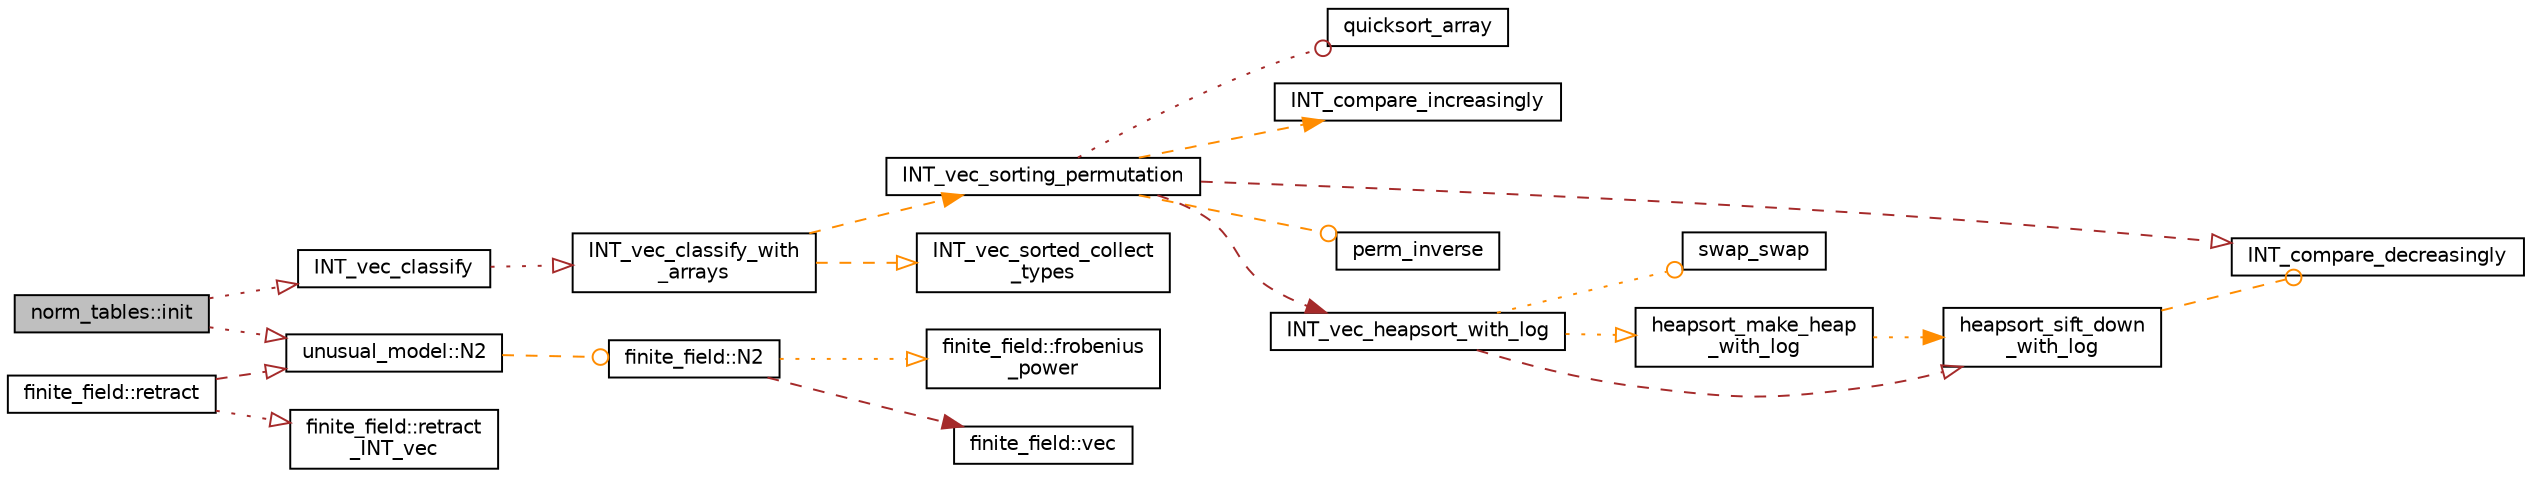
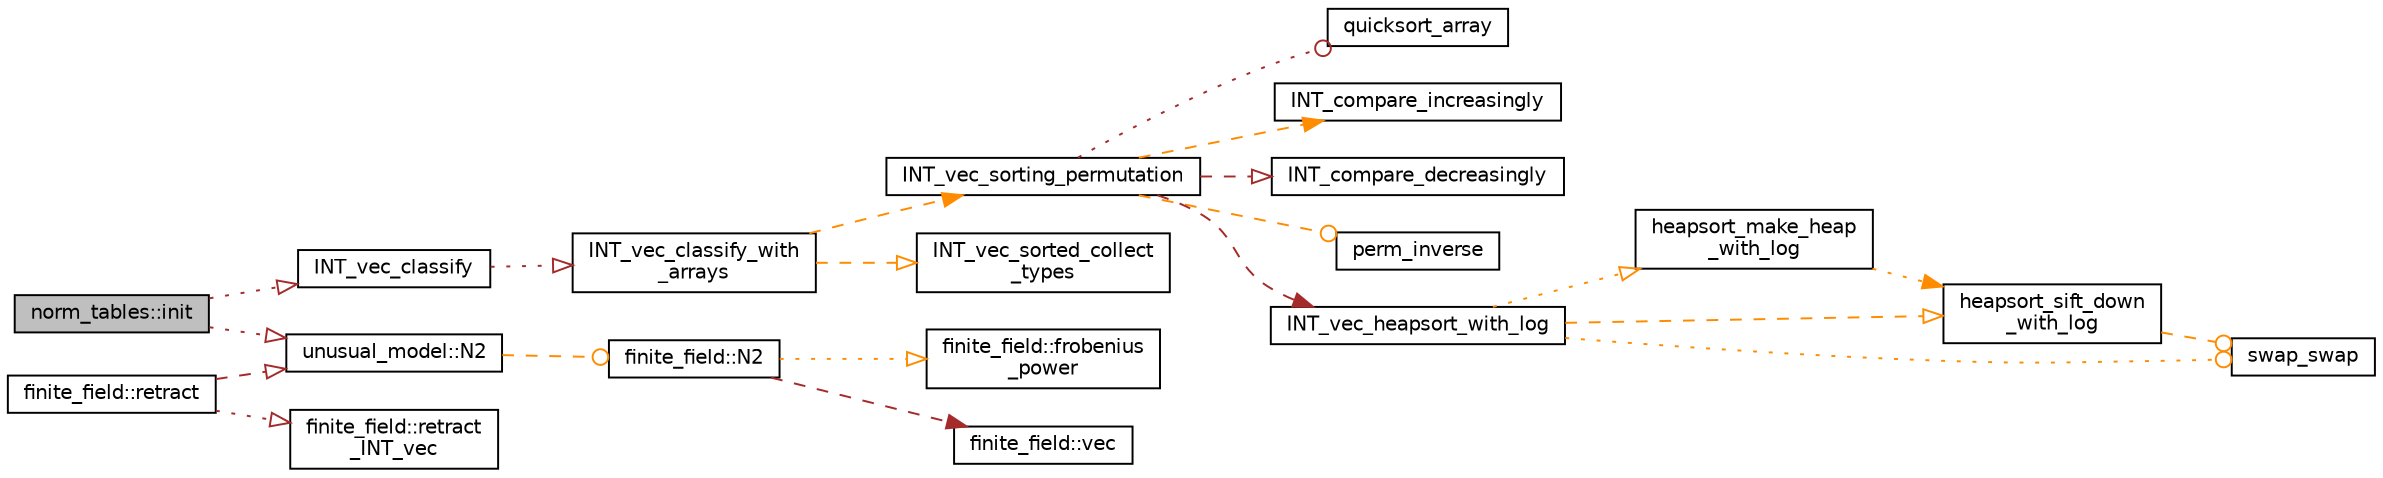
  digraph {
    rankdir=LR
    node [color=black fillcolor=white fontname=Helvetica fontsize=10 shape=record style=filled]
    edge [arrowhead=onormal color=darkorange fontname=Helvetica fontsize=10 labelfontname=Helvetica labelfontsize=10 style=dashed]
    n1 [fillcolor=grey75 fontcolor=black height=0.2 label="norm_tables::init" width=0.4]
    n2 [height=0.2 label="unusual_model::N2" width=0.4]
    n3 [height=0.2 label=INT_vec_classify width=0.4]
    n4 [height=0.2 label="finite_field::N2" width=0.4]
    n5 [height=0.2 label="INT_vec_classify_with\l_arrays" width=0.4]
    n6 [height=0.2 label="finite_field::retract" width=0.4]
    n7 [height=0.2 label="finite_field::retract\l_INT_vec" width=0.4]
    n8 [height=0.2 label="finite_field::frobenius\l_power" width=0.4]
    n9 [height=0.2 label="finite_field::vec" width=0.4]
    n10 [height=0.2 label=INT_vec_sorting_permutation width=0.4]
    n11 [height=0.2 label="INT_vec_sorted_collect\l_types" width=0.4]
    n12 [height=0.2 label=quicksort_array width=0.4]
    n13 [height=0.2 label=INT_compare_increasingly width=0.4]
    n14 [height=0.2 label=INT_compare_decreasingly width=0.4]
    n15 [height=0.2 label=perm_inverse width=0.4]
    n16 [height=0.2 label=INT_vec_heapsort_with_log width=0.4]
    n17 [height=0.2 label="heapsort_make_heap\l_with_log" width=0.4]
    n18 [height=0.2 label="heapsort_sift_down\l_with_log" width=0.4]
    n19 [height=0.2 label=swap_swap width=0.4]
    n1 -> n2 [color=brown style=dotted]
    n1 -> n3 [color=brown style=dotted]
    n2 -> n4 [arrowhead=odot]
    n3 -> n5 [color=brown style=dotted]
    n4 -> n8 [style=dotted]
    n4 -> n9 [arrowhead=normal color=brown]
    n5 -> n10 [arrowhead=normal]
    n5 -> n11
    n6 -> n2 [color=brown]
    n6 -> n7 [color=brown style=dotted]
    n10 -> n12 [arrowhead=odot color=brown style=dotted]
    n10 -> n13 [arrowhead=normal]
    n10 -> n14 [color=brown]
    n10 -> n15 [arrowhead=odot]
    n10 -> n16 [arrowhead=normal color=brown]
    n16 -> n17 [style=dotted]
-   n16 -> n18 [color=brown]
+   n16 -> n18
    n16 -> n19 [arrowhead=odot style=dotted]
    n17 -> n18 [arrowhead=normal style=dotted]
-   n18 -> n14 [arrowhead=odot]
+   n18 -> n19 [arrowhead=odot]
  }
